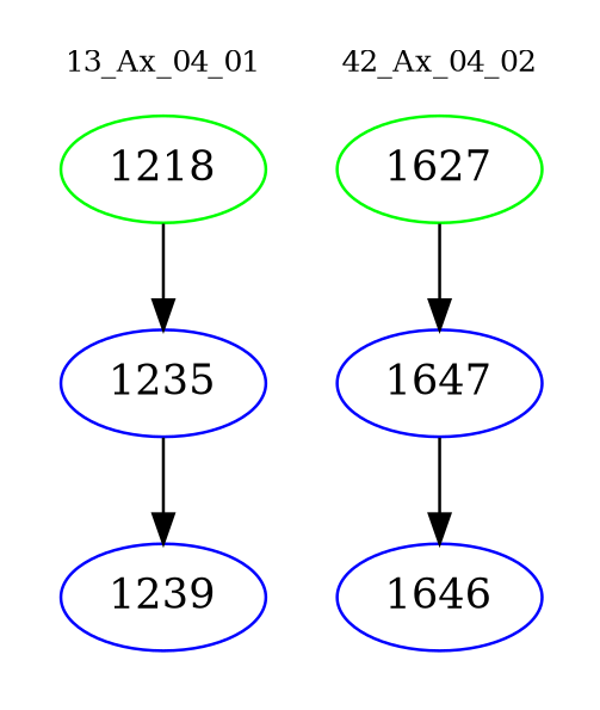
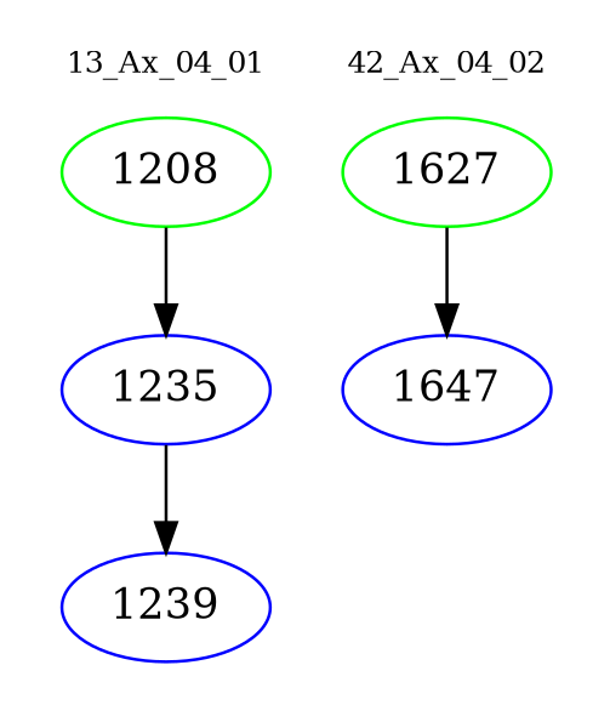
  digraph {
    node [color=blue]
    edge [color=black]
-   n1 [color=green label=1218]
+   n1 [color=green label=1208]
    n2 [label=1235]
    n3 [label=1239]
    n4 [color=green label=1627]
    n5 [label=1647]
-   n6 [label=1646]
    subgraph cluster_1 {
      color=white
      fontsize=10
      label="13_Ax_04_01"
      n1
      n2
      n3
    }
    subgraph cluster_2 {
      color=white
      fontsize=10
      label="42_Ax_04_02"
      n4
      n5
-     n6
    }
    n1 -> n2
    n2 -> n3
    n4 -> n5
-   n5 -> n6
  }
